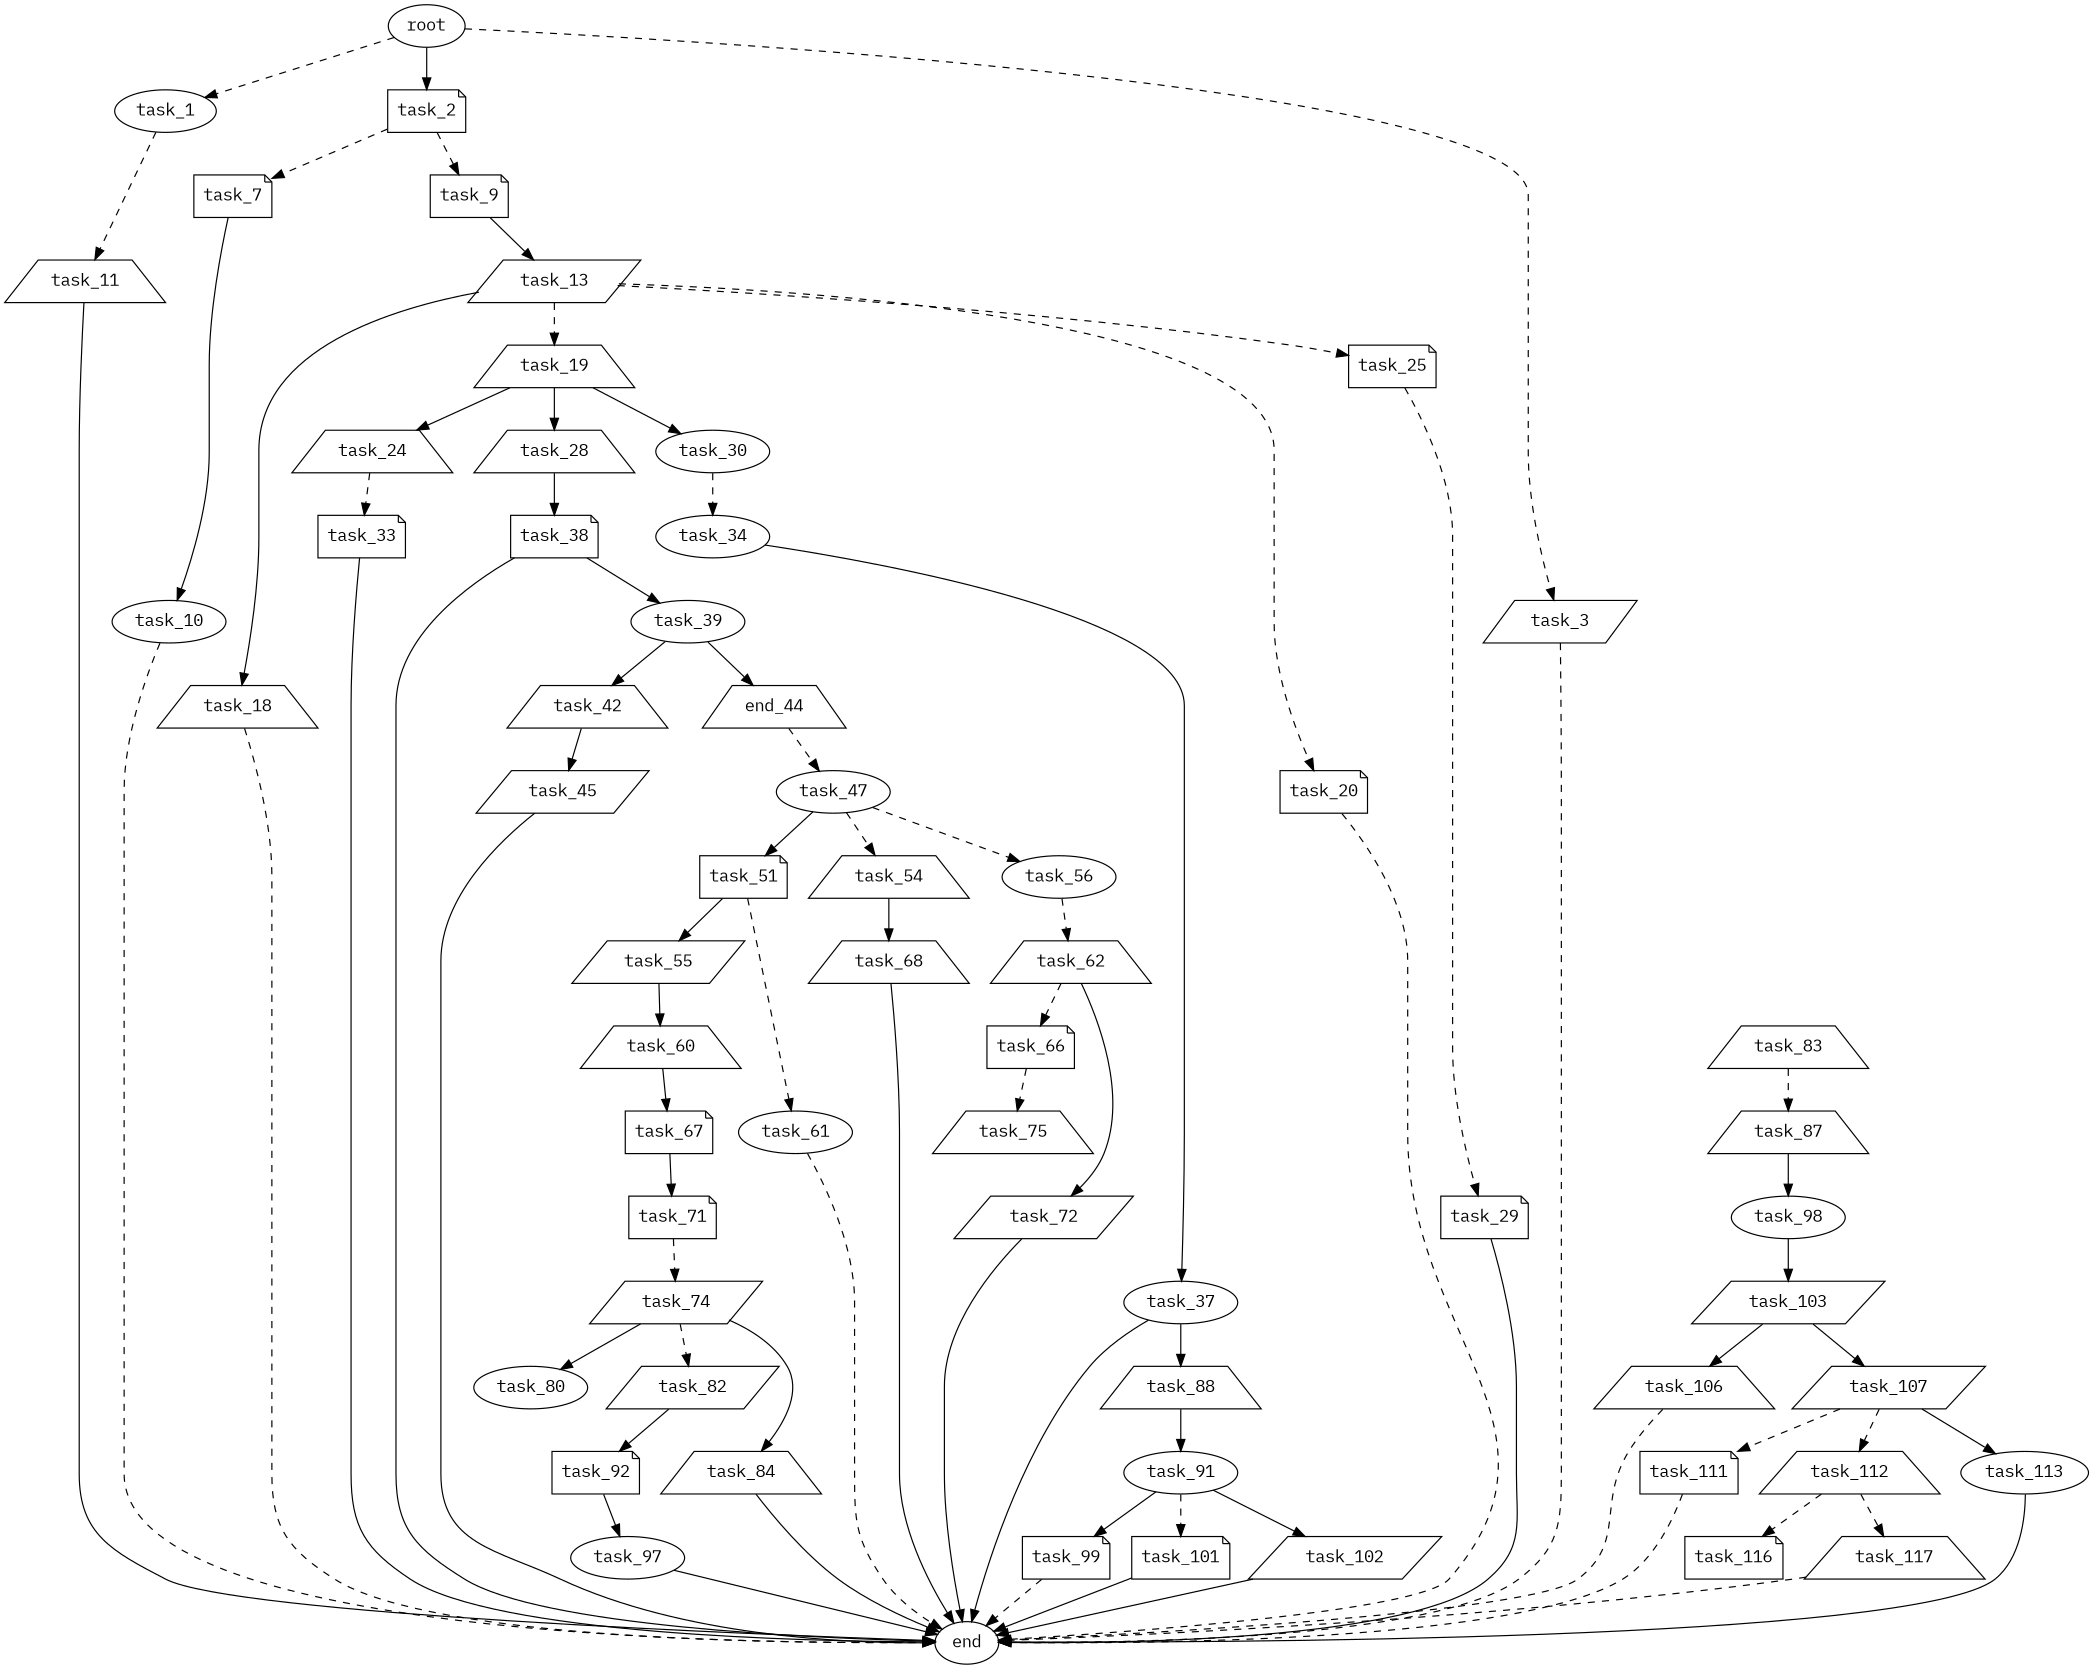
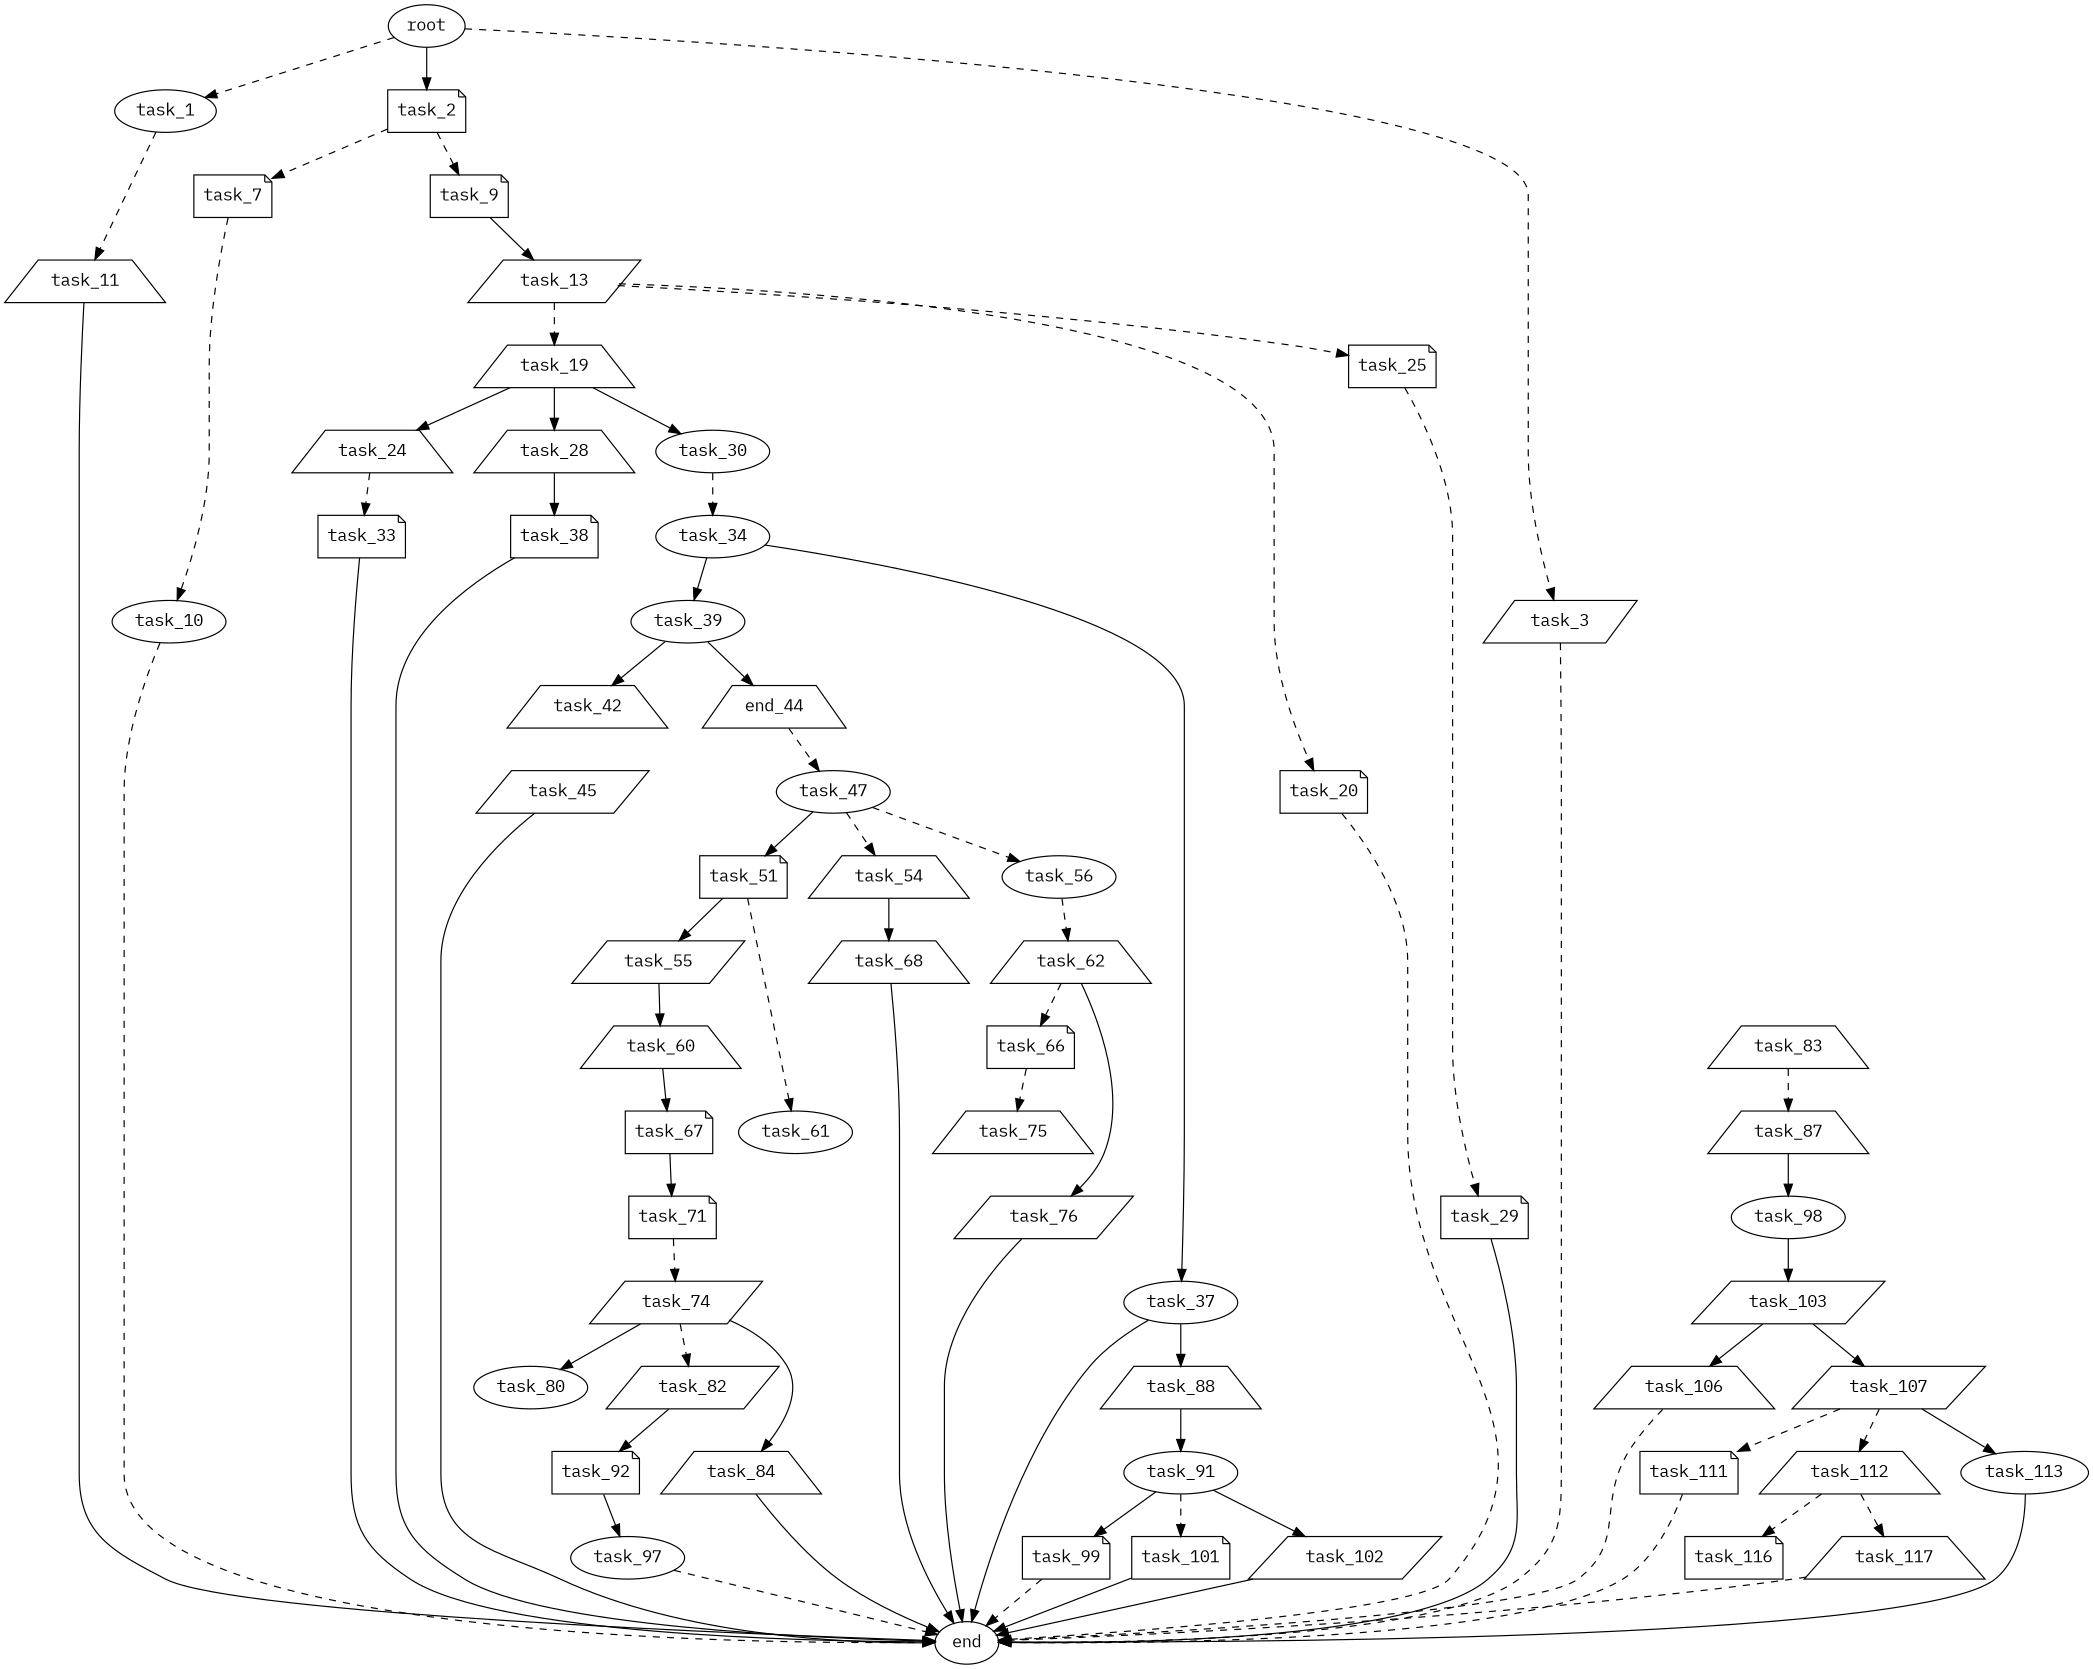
  digraph {
    fontname="IBM Plex Mono"
    node [fontname="IBM Plex Mono" shape=trapezium]
    edge [fontname="IBM Plex Mono" style=solid]
    root [shape=ellipse]
    task_1 [shape=ellipse]
    task_2 [shape=note]
    task_3 [shape=parallelogram]
    task_11
    task_7 [shape=note]
    task_9 [shape=note]
    end [shape=ellipse]
    task_10 [shape=ellipse]
    task_13 [shape=parallelogram]
-   task_18
    task_19
    task_20 [shape=note]
    task_25 [shape=note]
    task_24
    task_28
    task_30 [shape=ellipse]
    task_29 [shape=note]
    task_33 [shape=note]
    task_38 [shape=note]
    task_34 [shape=ellipse]
    task_37 [shape=ellipse]
    task_39 [shape=ellipse]
    task_88
    task_42
    n26 [label=end_44]
    task_45 [shape=parallelogram]
    task_47 [shape=ellipse]
    task_51 [shape=note]
    task_54
    task_56 [shape=ellipse]
    task_55 [shape=parallelogram]
    task_61 [shape=ellipse]
    task_68
    task_62
    task_60
    task_67 [shape=note]
    task_66 [shape=note]
-   task_72 [shape=parallelogram]
+   task_72 [shape=parallelogram label=task_76]
    task_71 [shape=note]
    task_75
    task_74 [shape=parallelogram]
    task_80 [shape=ellipse]
    task_82 [shape=parallelogram]
    task_84
    task_92 [shape=note]
    task_83
    task_87
    task_91 [shape=ellipse]
    task_97 [shape=ellipse]
    task_98 [shape=ellipse]
    task_103 [shape=parallelogram]
    task_99 [shape=note]
    task_101 [shape=note]
    task_102 [shape=parallelogram]
    task_106
    task_107 [shape=parallelogram]
    task_111 [shape=note]
    task_112
    task_113 [shape=ellipse]
    task_116 [shape=note]
    task_117
    root -> task_1 [style=dashed]
    root -> task_2
    root -> task_3 [style=dashed]
    task_1 -> task_11 [style=dashed]
    task_2 -> task_7 [style=dashed]
    task_2 -> task_9 [style=dashed]
    task_3 -> end [style=dashed]
    task_11 -> end
-   task_7 -> task_10
+   task_7 -> task_10 [style=dashed]
    task_9 -> task_13
    task_10 -> end [style=dashed]
-   task_13 -> task_18
    task_13 -> task_19 [style=dashed]
    task_13 -> task_20 [style=dashed]
    task_13 -> task_25 [style=dashed]
-   task_18 -> end [style=dashed]
    task_19 -> task_24
    task_19 -> task_28
    task_19 -> task_30
    task_20 -> end [style=dashed]
    task_25 -> task_29 [style=dashed]
    task_24 -> task_33 [style=dashed]
    task_28 -> task_38
    task_30 -> task_34 [style=dashed]
    task_29 -> end
    task_33 -> end
    task_38 -> end
    task_34 -> task_37
-   task_38 -> task_39
+   task_34 -> task_39
    task_37 -> end
    task_37 -> task_88
    task_39 -> task_42
    task_39 -> n26
    task_88 -> task_91
-   task_42 -> task_45
    n26 -> task_47 [style=dashed]
    task_45 -> end
    task_47 -> task_51
    task_47 -> task_54 [style=dashed]
    task_47 -> task_56 [style=dashed]
    task_51 -> task_55
    task_51 -> task_61 [style=dashed]
    task_54 -> task_68
    task_56 -> task_62 [style=dashed]
    task_55 -> task_60
-   task_61 -> end [style=dashed]
    task_68 -> end
    task_62 -> task_66 [style=dashed]
    task_62 -> task_72
    task_60 -> task_67
    task_67 -> task_71
    task_66 -> task_75 [style=dashed]
    task_72 -> end
    task_71 -> task_74 [style=dashed]
    task_74 -> task_80
    task_74 -> task_82 [style=dashed]
    task_74 -> task_84
    task_82 -> task_92
    task_84 -> end
    task_92 -> task_97
    task_83 -> task_87 [style=dashed]
    task_87 -> task_98
    task_91 -> task_99
    task_91 -> task_101 [style=dashed]
    task_91 -> task_102
-   task_97 -> end
+   task_97 -> end [style=dashed]
    task_98 -> task_103
    task_103 -> task_106
    task_103 -> task_107
    task_99 -> end [style=dashed]
    task_101 -> end
    task_102 -> end
    task_106 -> end [style=dashed]
    task_107 -> task_111 [style=dashed]
    task_107 -> task_112 [style=dashed]
    task_107 -> task_113
    task_111 -> end [style=dashed]
    task_112 -> task_116 [style=dashed]
    task_112 -> task_117 [style=dashed]
    task_113 -> end
    task_117 -> end [style=dashed]
  }
